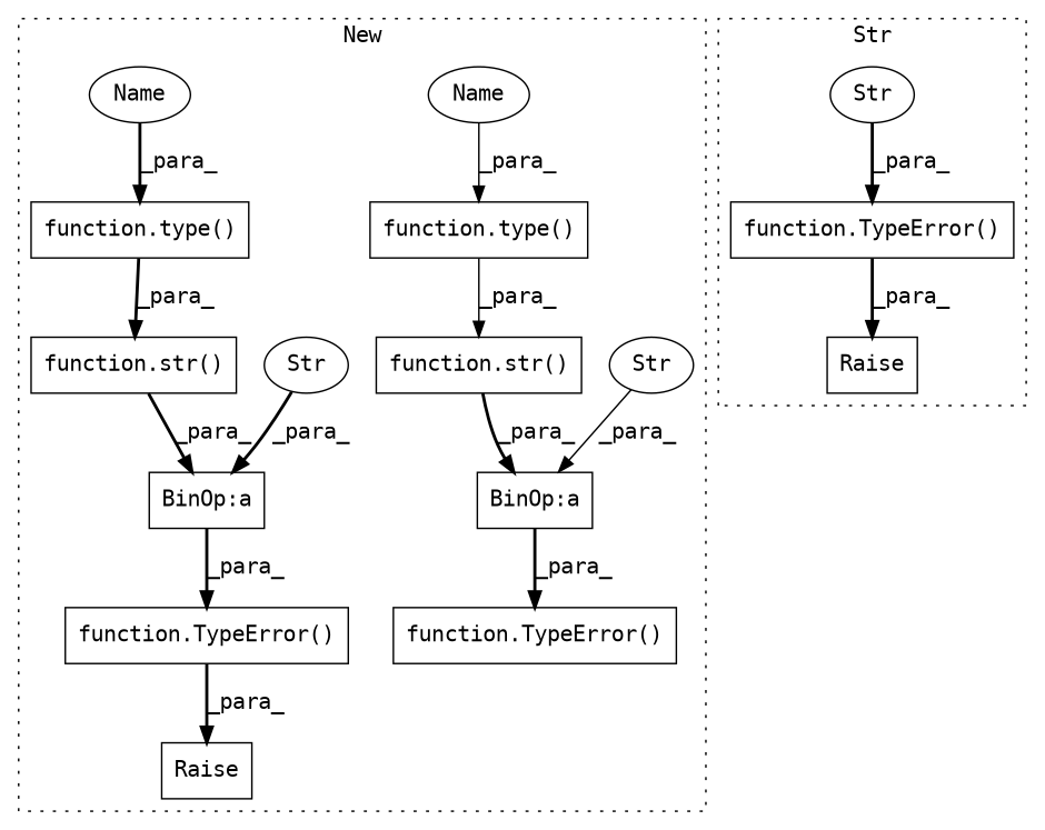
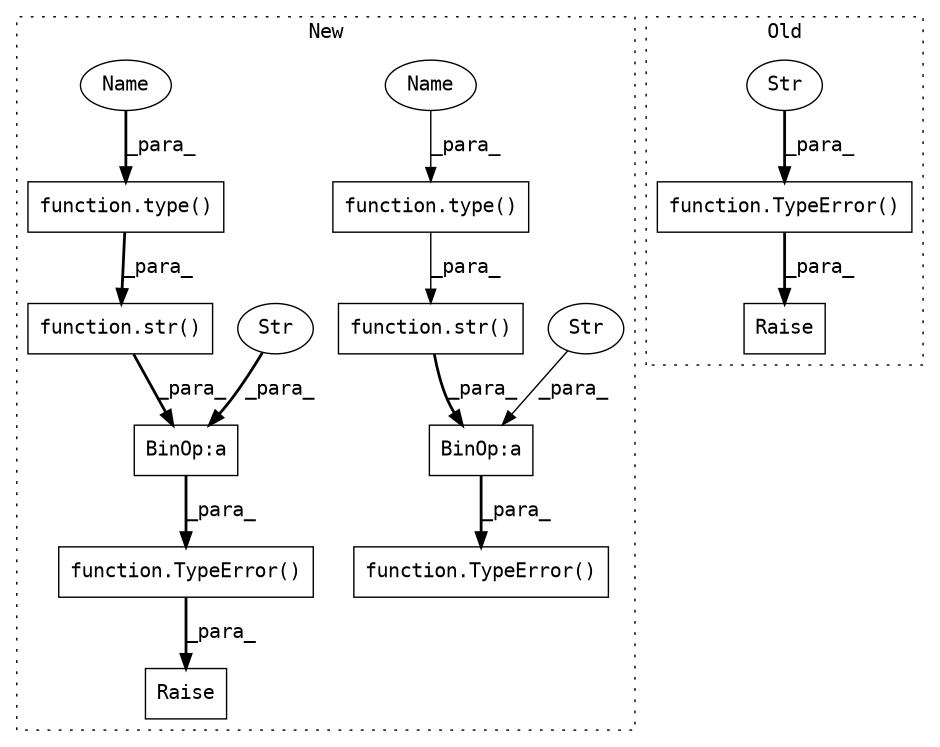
  digraph {
    fontname="DejaVu Sans Mono"
    node [a=75 l="10,1" shape=box fontname="DejaVu Sans Mono"]
    edge [style=bold fontname="DejaVu Sans Mono"]
    n1 [l="5,1" label="function.type()" s="36989,36999"]
    n2 [a=82 l=3 label="BinOp:a" s=36982]
    n3 [a=66 l=103 label=Str s=36879 shape=ellipse]
    n4 [label="function.TypeError()" s="36869,37001"]
    n5 [l="4,1" label="function.str()" s="36985,37000"]
    n6 [l="5,1" label="function.type()" s="36733,36743"]
    n7 [a=82 l=3 label="BinOp:a" s=36726]
    n8 [a=66 l=111 label=Str s=36615 shape=ellipse]
    n9 [label="function.TypeError()" s="36605,36745"]
    n10 [l="4,1" label="function.str()" s="36729,36744"]
    n11 [a=91 l=6 label=Raise s=36863]
    n12 [a=87 l=5 label=Name s=36738 shape=ellipse]
    n13 [a=87 l=5 label=Name s=36994 shape=ellipse]
    n14 [a=91 l=6 label=Raise s=23430]
    n15 [label="function.TypeError()" s="23436,23605"]
    n16 [a=66 l=159 label=Str s=23446 shape=ellipse]
    subgraph cluster_1 {
      label=New
      style=dotted
      n1
      n2
      n3
      n4
      n5
      n6
      n7
      n8
      n9
      n10
      n11
      n12
      n13
    }
    subgraph cluster_2 {
-     label=Str
+     label=Old
      style=dotted
      n14
      n15
      n16
    }
    n1 -> n5 [label=_para_]
    n2 -> n4 [label=_para_]
    n3 -> n2 [label=_para_]
    n4 -> n11 [label=_para_]
    n5 -> n2 [label=_para_]
    n6 -> n10 [label=_para_ style=solid]
    n7 -> n9 [label=_para_]
    n8 -> n7 [label=_para_ style=solid]
    n10 -> n7 [label=_para_]
    n12 -> n6 [label=_para_ style=solid]
    n13 -> n1 [label=_para_]
    n15 -> n14 [label=_para_]
    n16 -> n15 [label=_para_]
  }
